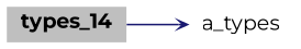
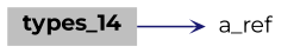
  digraph {
    rankdir=LR
    fontname=Montserrat
    node [color=black fontname=Montserrat fontsize=12 shape=plaintext]
    n1 [fillcolor=grey75 fontcolor=black height=0.2 label=<<b>types_14</b>> style=filled width=0.4]
-   n2 [height=0.2 label=a_types width=0.4]
+   n2 [height=0.2 label=a_ref width=0.4]
    n1 -> n2 [arrowhead=open arrowsize=0.5 arrowtail=open color=midnightblue fontname=Montserrat fontsize=15 labelfontsize=15 style=solid]
  }
